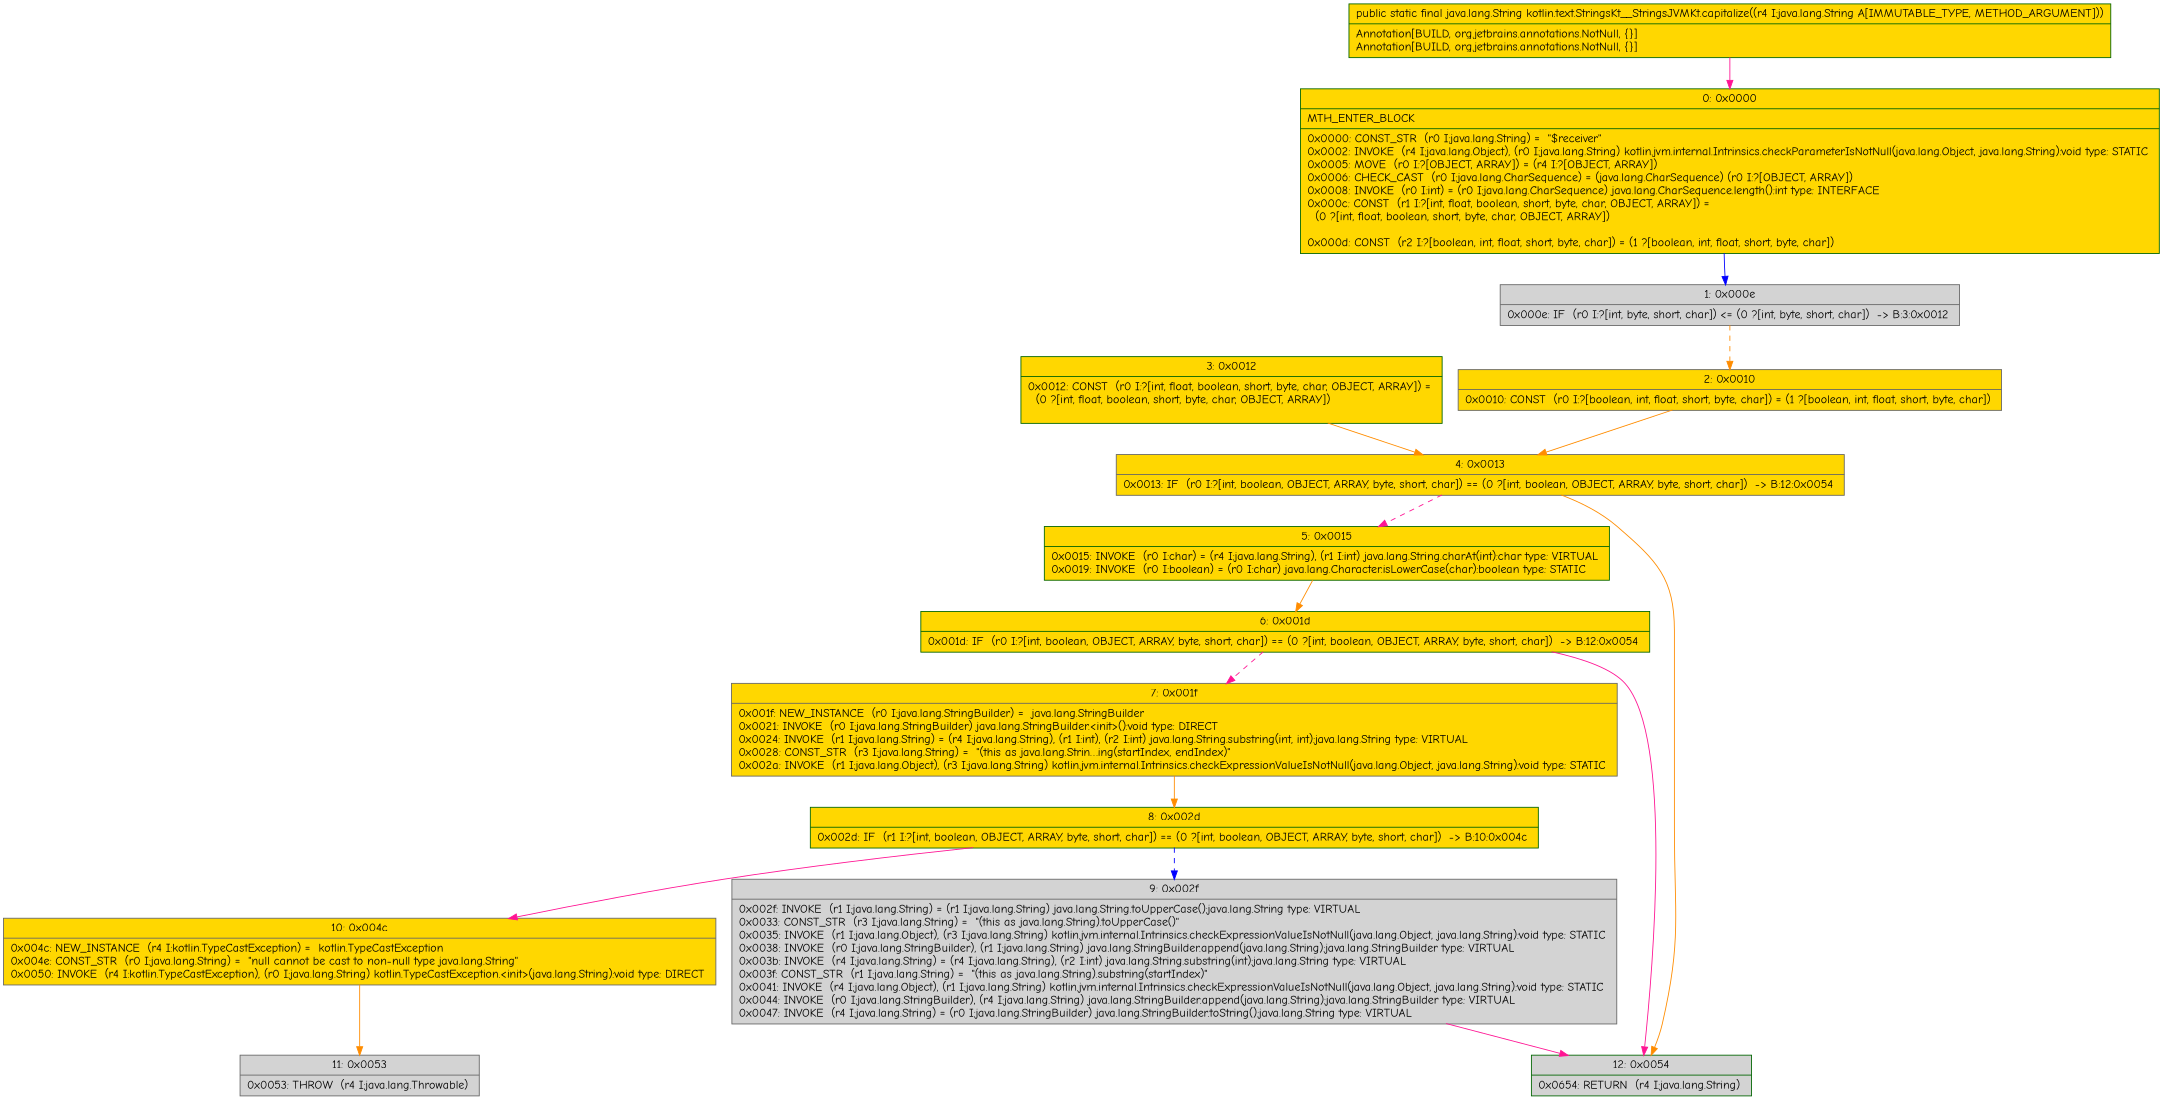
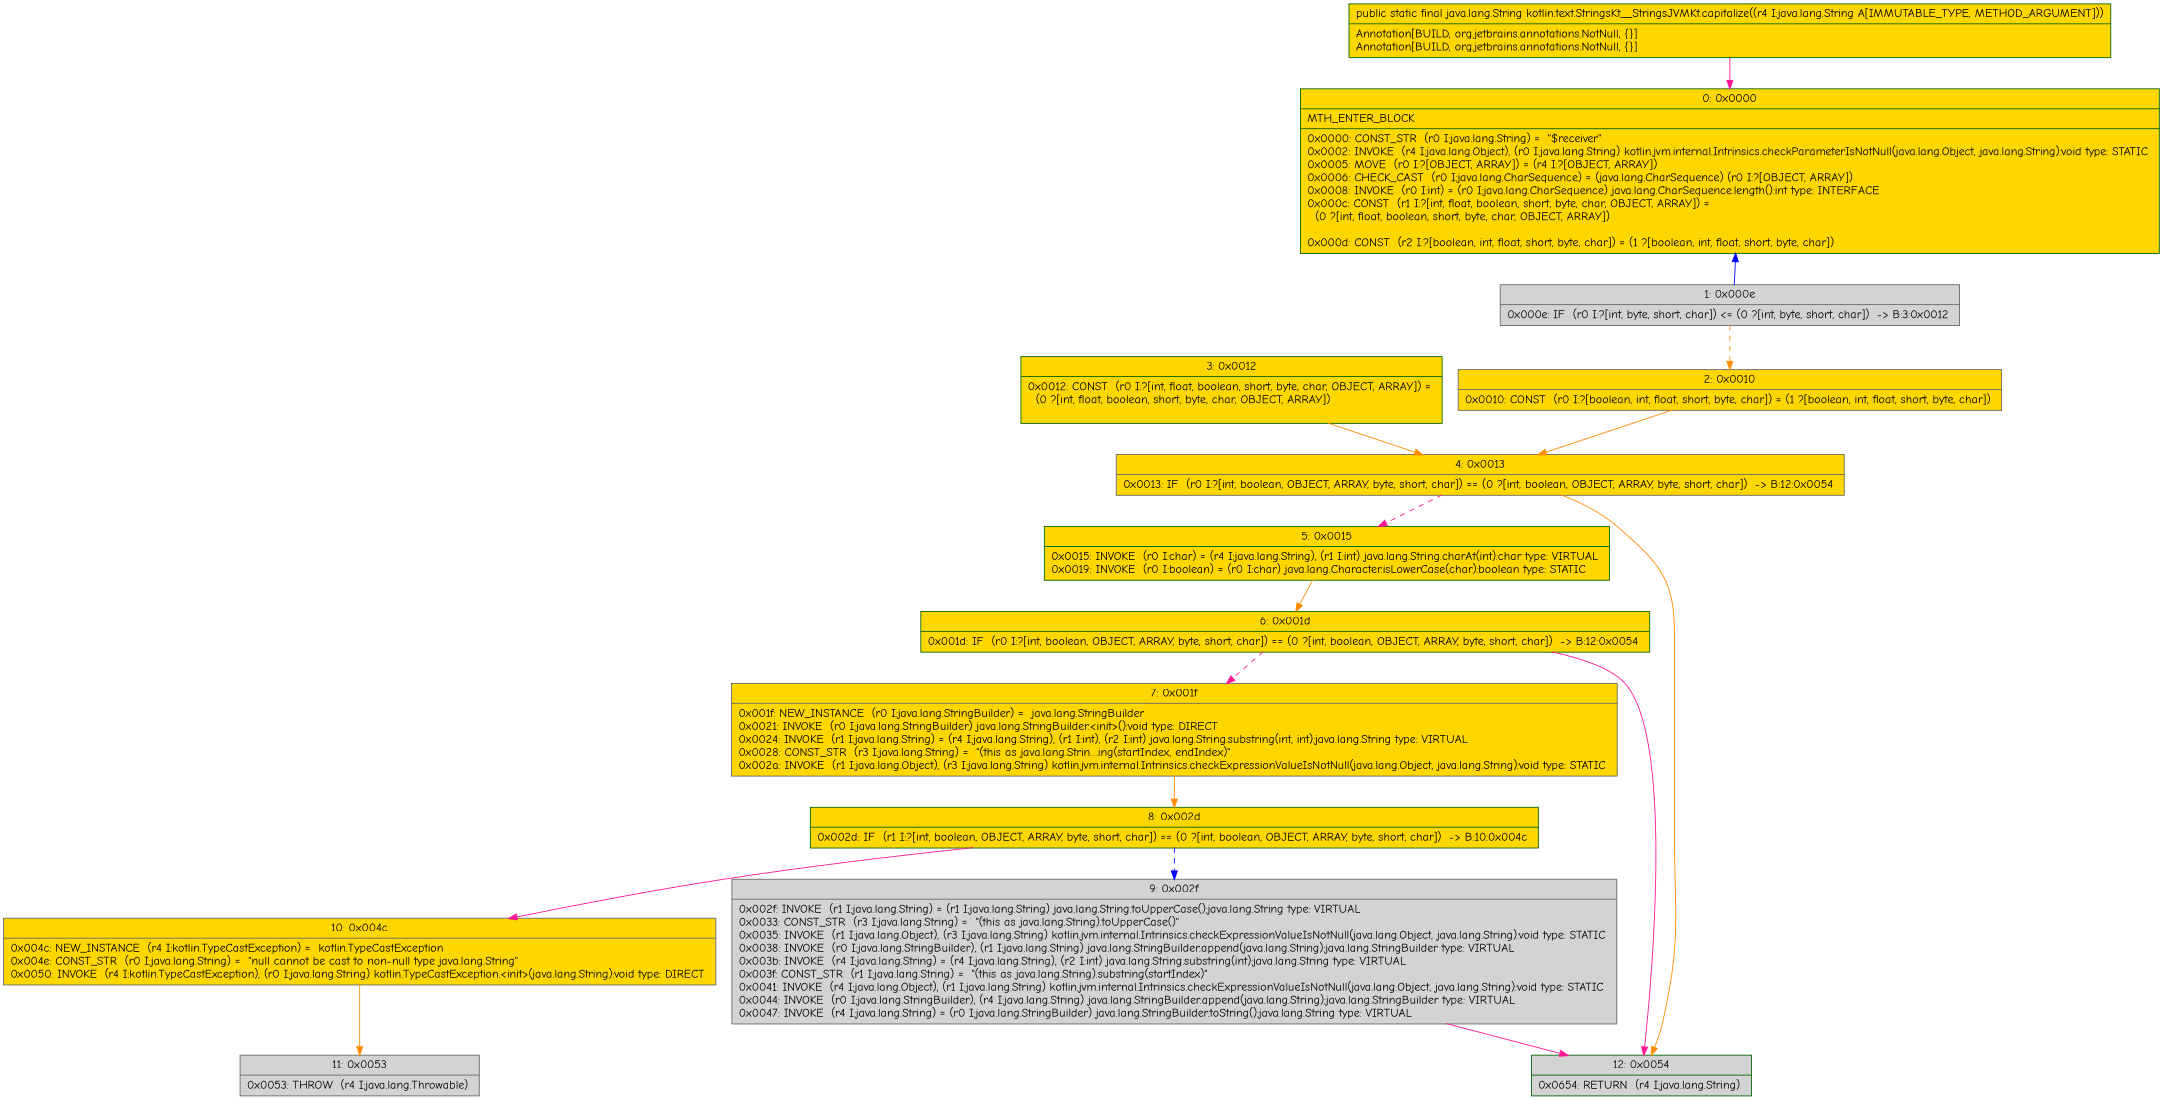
  digraph {
    fontname="Comic Neue"
    node [color=darkgreen fillcolor=gold fontname="Comic Neue" shape=record style=filled]
    edge [color=darkorange fontname="Comic Neue"]
    n1 [label="{0\:\ 0x0000|MTH_ENTER_BLOCK\l|0x0000: CONST_STR  (r0 I:java.lang.String) =  \"$receiver\" \l0x0002: INVOKE  (r4 I:java.lang.Object), (r0 I:java.lang.String) kotlin.jvm.internal.Intrinsics.checkParameterIsNotNull(java.lang.Object, java.lang.String):void type: STATIC \l0x0005: MOVE  (r0 I:?[OBJECT, ARRAY]) = (r4 I:?[OBJECT, ARRAY]) \l0x0006: CHECK_CAST  (r0 I:java.lang.CharSequence) = (java.lang.CharSequence) (r0 I:?[OBJECT, ARRAY]) \l0x0008: INVOKE  (r0 I:int) = (r0 I:java.lang.CharSequence) java.lang.CharSequence.length():int type: INTERFACE \l0x000c: CONST  (r1 I:?[int, float, boolean, short, byte, char, OBJECT, ARRAY]) = \l  (0 ?[int, float, boolean, short, byte, char, OBJECT, ARRAY])\l \l0x000d: CONST  (r2 I:?[boolean, int, float, short, byte, char]) = (1 ?[boolean, int, float, short, byte, char]) \l}"]
    n2 [color=gray40 fillcolor=lightgrey label="{1\:\ 0x000e|0x000e: IF  (r0 I:?[int, byte, short, char]) \<= (0 ?[int, byte, short, char])  \-\> B:3:0x0012 \l}"]
    n3 [color=gray40 label="{2\:\ 0x0010|0x0010: CONST  (r0 I:?[boolean, int, float, short, byte, char]) = (1 ?[boolean, int, float, short, byte, char]) \l}"]
    n4 [color=gray40 label="{4\:\ 0x0013|0x0013: IF  (r0 I:?[int, boolean, OBJECT, ARRAY, byte, short, char]) == (0 ?[int, boolean, OBJECT, ARRAY, byte, short, char])  \-\> B:12:0x0054 \l}"]
    n5 [label="{3\:\ 0x0012|0x0012: CONST  (r0 I:?[int, float, boolean, short, byte, char, OBJECT, ARRAY]) = \l  (0 ?[int, float, boolean, short, byte, char, OBJECT, ARRAY])\l \l}"]
    n6 [label="{5\:\ 0x0015|0x0015: INVOKE  (r0 I:char) = (r4 I:java.lang.String), (r1 I:int) java.lang.String.charAt(int):char type: VIRTUAL \l0x0019: INVOKE  (r0 I:boolean) = (r0 I:char) java.lang.Character.isLowerCase(char):boolean type: STATIC \l}"]
    n7 [fillcolor=lightgrey label="{12\:\ 0x0054|0x0654: RETURN  (r4 I:java.lang.String) \l}"]
    n8 [label="{6\:\ 0x001d|0x001d: IF  (r0 I:?[int, boolean, OBJECT, ARRAY, byte, short, char]) == (0 ?[int, boolean, OBJECT, ARRAY, byte, short, char])  \-\> B:12:0x0054 \l}"]
    n9 [color=gray40 label="{7\:\ 0x001f|0x001f: NEW_INSTANCE  (r0 I:java.lang.StringBuilder) =  java.lang.StringBuilder \l0x0021: INVOKE  (r0 I:java.lang.StringBuilder) java.lang.StringBuilder.\<init\>():void type: DIRECT \l0x0024: INVOKE  (r1 I:java.lang.String) = (r4 I:java.lang.String), (r1 I:int), (r2 I:int) java.lang.String.substring(int, int):java.lang.String type: VIRTUAL \l0x0028: CONST_STR  (r3 I:java.lang.String) =  \"(this as java.lang.Strin…ing(startIndex, endIndex)\" \l0x002a: INVOKE  (r1 I:java.lang.Object), (r3 I:java.lang.String) kotlin.jvm.internal.Intrinsics.checkExpressionValueIsNotNull(java.lang.Object, java.lang.String):void type: STATIC \l}"]
    n10 [label="{8\:\ 0x002d|0x002d: IF  (r1 I:?[int, boolean, OBJECT, ARRAY, byte, short, char]) == (0 ?[int, boolean, OBJECT, ARRAY, byte, short, char])  \-\> B:10:0x004c \l}"]
    n11 [color=gray40 fillcolor=lightgrey label="{9\:\ 0x002f|0x002f: INVOKE  (r1 I:java.lang.String) = (r1 I:java.lang.String) java.lang.String.toUpperCase():java.lang.String type: VIRTUAL \l0x0033: CONST_STR  (r3 I:java.lang.String) =  \"(this as java.lang.String).toUpperCase()\" \l0x0035: INVOKE  (r1 I:java.lang.Object), (r3 I:java.lang.String) kotlin.jvm.internal.Intrinsics.checkExpressionValueIsNotNull(java.lang.Object, java.lang.String):void type: STATIC \l0x0038: INVOKE  (r0 I:java.lang.StringBuilder), (r1 I:java.lang.String) java.lang.StringBuilder.append(java.lang.String):java.lang.StringBuilder type: VIRTUAL \l0x003b: INVOKE  (r4 I:java.lang.String) = (r4 I:java.lang.String), (r2 I:int) java.lang.String.substring(int):java.lang.String type: VIRTUAL \l0x003f: CONST_STR  (r1 I:java.lang.String) =  \"(this as java.lang.String).substring(startIndex)\" \l0x0041: INVOKE  (r4 I:java.lang.Object), (r1 I:java.lang.String) kotlin.jvm.internal.Intrinsics.checkExpressionValueIsNotNull(java.lang.Object, java.lang.String):void type: STATIC \l0x0044: INVOKE  (r0 I:java.lang.StringBuilder), (r4 I:java.lang.String) java.lang.StringBuilder.append(java.lang.String):java.lang.StringBuilder type: VIRTUAL \l0x0047: INVOKE  (r4 I:java.lang.String) = (r0 I:java.lang.StringBuilder) java.lang.StringBuilder.toString():java.lang.String type: VIRTUAL \l}"]
    n12 [color=gray40 label="{10\:\ 0x004c|0x004c: NEW_INSTANCE  (r4 I:kotlin.TypeCastException) =  kotlin.TypeCastException \l0x004e: CONST_STR  (r0 I:java.lang.String) =  \"null cannot be cast to non\-null type java.lang.String\" \l0x0050: INVOKE  (r4 I:kotlin.TypeCastException), (r0 I:java.lang.String) kotlin.TypeCastException.\<init\>(java.lang.String):void type: DIRECT \l}"]
    n13 [color=gray40 fillcolor=lightgrey label="{11\:\ 0x0053|0x0053: THROW  (r4 I:java.lang.Throwable) \l}"]
    n14 [label="{public static final java.lang.String kotlin.text.StringsKt__StringsJVMKt.capitalize((r4 I:java.lang.String A[IMMUTABLE_TYPE, METHOD_ARGUMENT]))  | Annotation[BUILD, org.jetbrains.annotations.NotNull, \{\}]\lAnnotation[BUILD, org.jetbrains.annotations.NotNull, \{\}]\l}"]
-   n1 -> n2 [color=blue]
+   n2 -> n1 [color=blue]
    n2 -> n3 [style=dashed]
    n3 -> n4
    n4 -> n6 [color=deeppink style=dashed]
    n4 -> n7
    n5 -> n4
    n6 -> n8
    n8 -> n7 [color=deeppink]
    n8 -> n9 [color=deeppink style=dashed]
    n9 -> n10
    n10 -> n11 [color=blue style=dashed]
    n10 -> n12 [color=deeppink]
    n11 -> n7 [color=deeppink]
    n12 -> n13
    n14 -> n1 [color=deeppink]
  }
